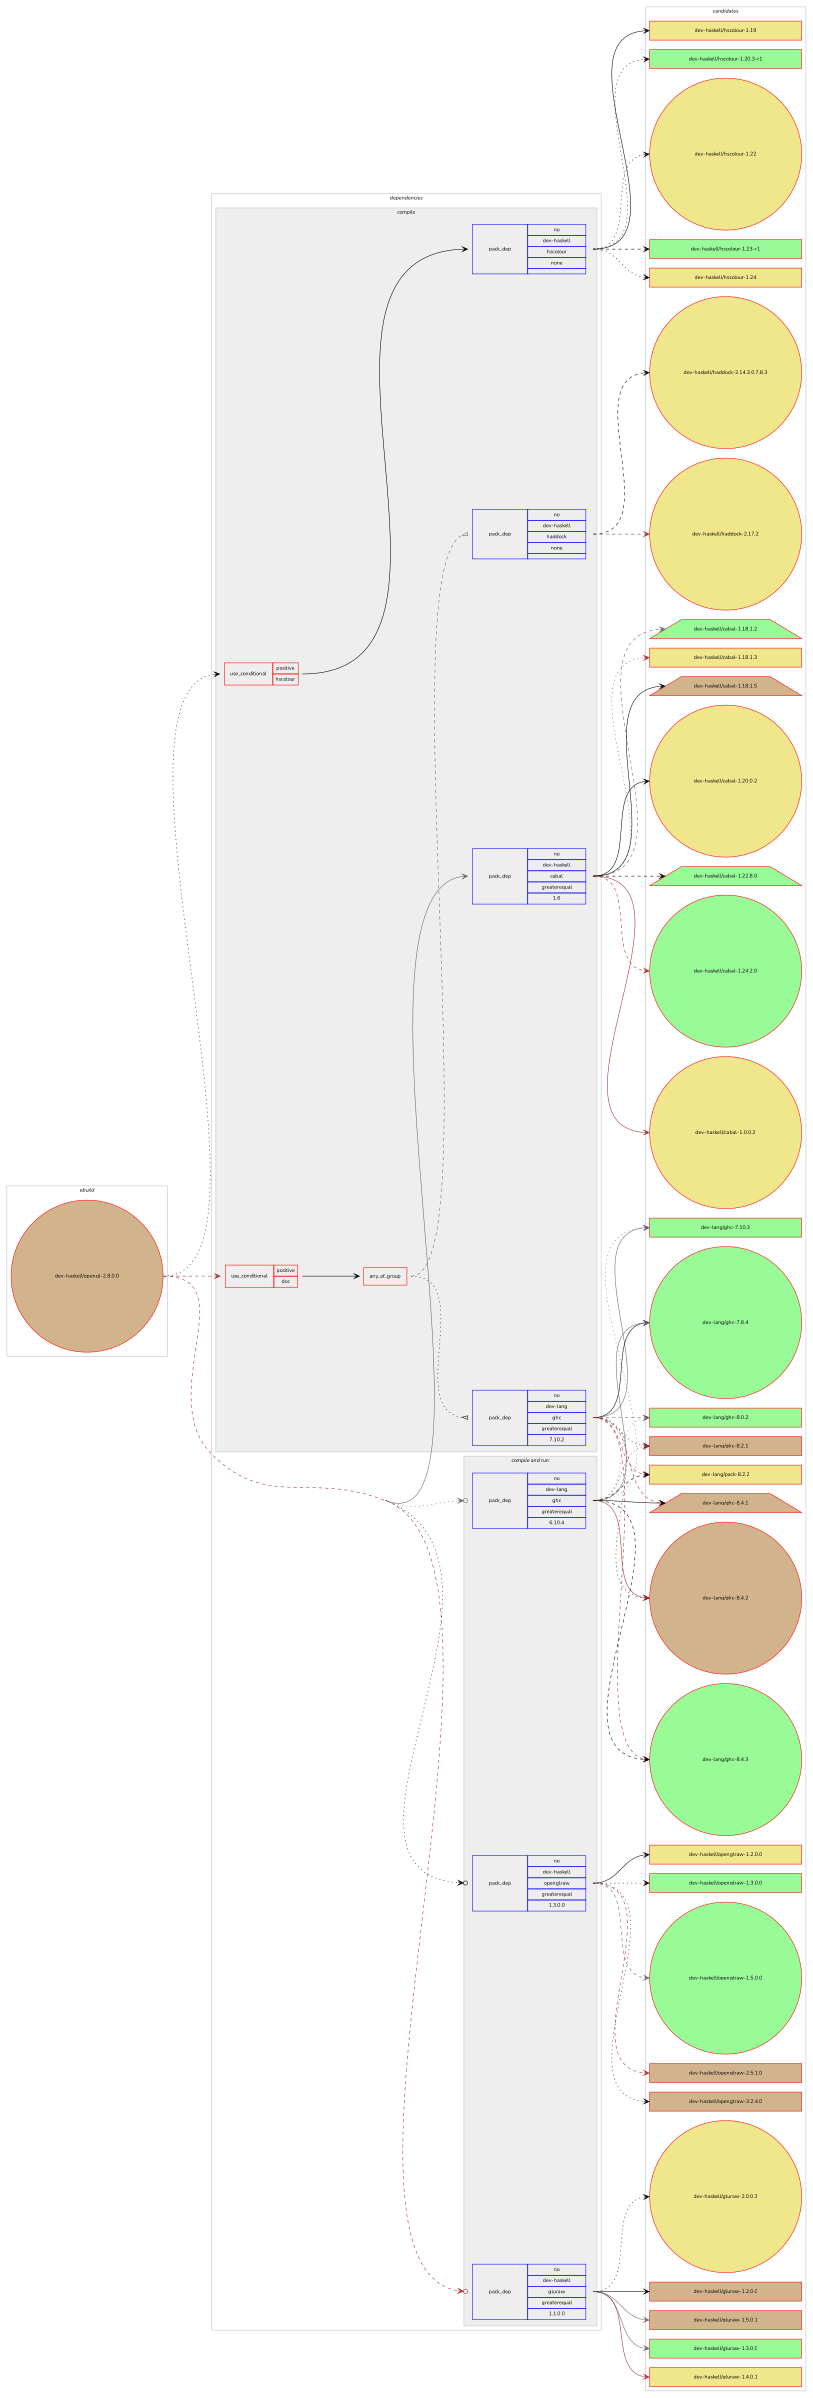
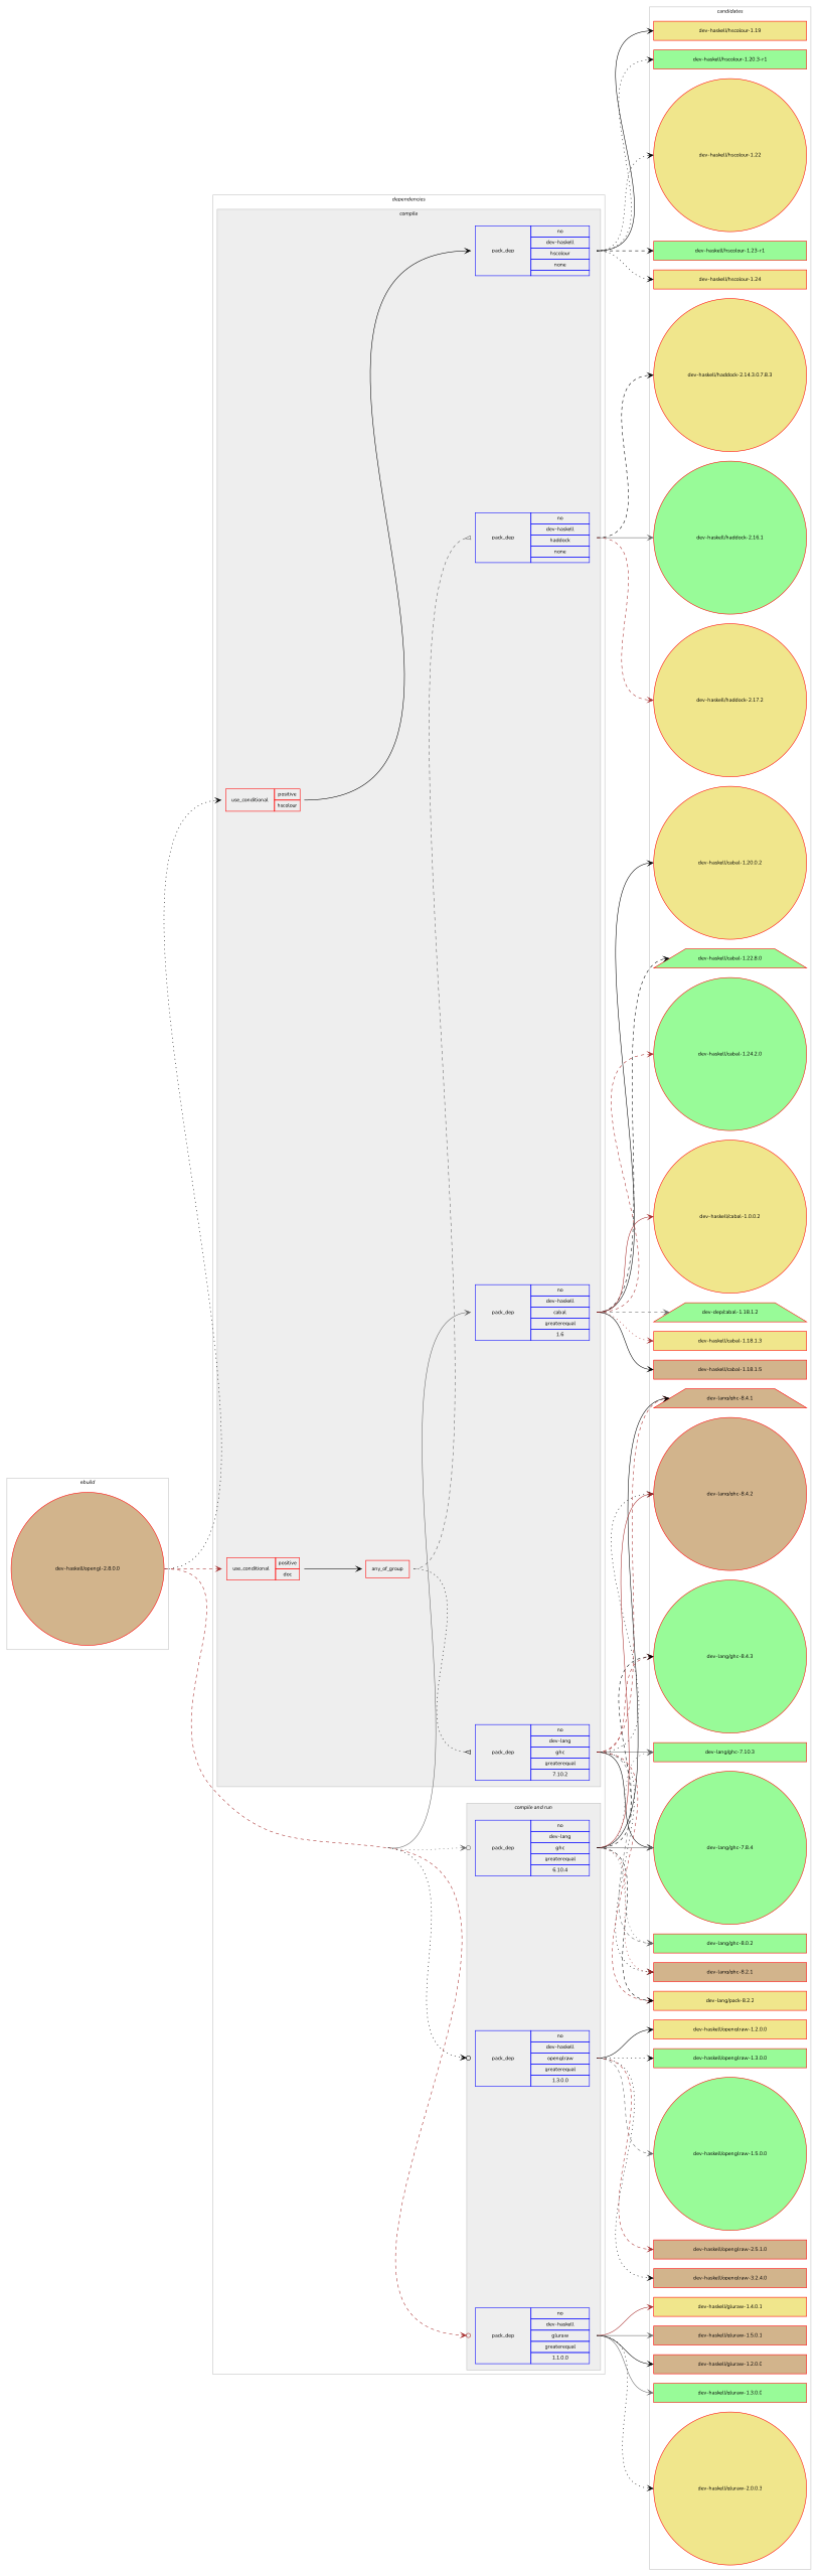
  digraph {
    compound=true
    concentrate=true
    fontname=Nunito
    fontsize=10
    newrank=true
    rankdir=LR
    ranksep=1.5
    node [color=red fillcolor=palegreen fontname=Nunito fontsize=10 shape=box style=filled]
    edge [arrowhead=vee color=black fontname=Nunito headport=w style=solid tailport=e weight=100]
    n1 [fillcolor=tan label="dev-haskell/opengl-2.8.0.0" shape=circle width=4]
    n2 [color=blue label=<<TABLE BORDER="0" CELLBORDER="1" CELLSPACING="0" CELLPADDING="4" WIDTH="220"><TR><TD ROWSPAN="6" CELLPADDING="30">pack_dep</TD></TR><TR><TD WIDTH="110">no</TD></TR><TR><TD>dev-haskell</TD></TR><TR><TD>haddock</TD></TR><TR><TD>none</TD></TR><TR><TD></TD></TR></TABLE>> shape=none fillcolor="" style=""]
    n3 [color=blue label=<<TABLE BORDER="0" CELLBORDER="1" CELLSPACING="0" CELLPADDING="4" WIDTH="220"><TR><TD ROWSPAN="6" CELLPADDING="30">pack_dep</TD></TR><TR><TD WIDTH="110">no</TD></TR><TR><TD>dev-lang</TD></TR><TR><TD>ghc</TD></TR><TR><TD>greaterequal</TD></TR><TR><TD>7.10.2</TD></TR></TABLE>> shape=none fillcolor="" style=""]
    n4 [label=<<TABLE BORDER="0" CELLBORDER="1" CELLSPACING="0" CELLPADDING="4"><TR><TD CELLPADDING="10">any_of_group</TD></TR></TABLE>> shape=none fillcolor="" style=""]
    n5 [label=<<TABLE BORDER="0" CELLBORDER="1" CELLSPACING="0" CELLPADDING="4"><TR><TD ROWSPAN="3" CELLPADDING="10">use_conditional</TD></TR><TR><TD>positive</TD></TR><TR><TD>doc</TD></TR></TABLE>> shape=none fillcolor="" style=""]
    n6 [color=blue label=<<TABLE BORDER="0" CELLBORDER="1" CELLSPACING="0" CELLPADDING="4" WIDTH="220"><TR><TD ROWSPAN="6" CELLPADDING="30">pack_dep</TD></TR><TR><TD WIDTH="110">no</TD></TR><TR><TD>dev-haskell</TD></TR><TR><TD>hscolour</TD></TR><TR><TD>none</TD></TR><TR><TD></TD></TR></TABLE>> shape=none fillcolor="" style=""]
    n7 [label=<<TABLE BORDER="0" CELLBORDER="1" CELLSPACING="0" CELLPADDING="4"><TR><TD ROWSPAN="3" CELLPADDING="10">use_conditional</TD></TR><TR><TD>positive</TD></TR><TR><TD>hscolour</TD></TR></TABLE>> shape=none fillcolor="" style=""]
    n8 [color=blue label=<<TABLE BORDER="0" CELLBORDER="1" CELLSPACING="0" CELLPADDING="4" WIDTH="220"><TR><TD ROWSPAN="6" CELLPADDING="30">pack_dep</TD></TR><TR><TD WIDTH="110">no</TD></TR><TR><TD>dev-haskell</TD></TR><TR><TD>cabal</TD></TR><TR><TD>greaterequal</TD></TR><TR><TD>1.6</TD></TR></TABLE>> shape=none fillcolor="" style=""]
    n9 [color=blue label=<<TABLE BORDER="0" CELLBORDER="1" CELLSPACING="0" CELLPADDING="4" WIDTH="220"><TR><TD ROWSPAN="6" CELLPADDING="30">pack_dep</TD></TR><TR><TD WIDTH="110">no</TD></TR><TR><TD>dev-haskell</TD></TR><TR><TD>gluraw</TD></TR><TR><TD>greaterequal</TD></TR><TR><TD>1.1.0.0</TD></TR></TABLE>> shape=none fillcolor="" style=""]
    n10 [color=blue label=<<TABLE BORDER="0" CELLBORDER="1" CELLSPACING="0" CELLPADDING="4" WIDTH="220"><TR><TD ROWSPAN="6" CELLPADDING="30">pack_dep</TD></TR><TR><TD WIDTH="110">no</TD></TR><TR><TD>dev-haskell</TD></TR><TR><TD>openglraw</TD></TR><TR><TD>greaterequal</TD></TR><TR><TD>1.3.0.0</TD></TR></TABLE>> shape=none fillcolor="" style=""]
    n11 [color=blue label=<<TABLE BORDER="0" CELLBORDER="1" CELLSPACING="0" CELLPADDING="4" WIDTH="220"><TR><TD ROWSPAN="6" CELLPADDING="30">pack_dep</TD></TR><TR><TD WIDTH="110">no</TD></TR><TR><TD>dev-lang</TD></TR><TR><TD>ghc</TD></TR><TR><TD>greaterequal</TD></TR><TR><TD>6.10.4</TD></TR></TABLE>> shape=none fillcolor="" style=""]
    n12 [fillcolor=khaki label="dev-haskell/haddock-2.14.3.0.7.8.3" shape=circle width=4]
+   n13 [label="dev-haskell/haddock-2.16.1" shape=circle width=4]
    n14 [fillcolor=khaki label="dev-haskell/haddock-2.17.2" shape=circle width=4]
    n15 [label="dev-lang/ghc-7.10.3" width=4]
    n16 [label="dev-lang/ghc-7.8.4" shape=circle width=4]
    n17 [label="dev-lang/ghc-8.0.2" width=4]
    n18 [fillcolor=tan label="dev-lang/ghc-8.2.1" width=4]
    n19 [fillcolor=khaki label="dev-lang/pack-8.2.2" width=4]
    n20 [fillcolor=tan label="dev-lang/ghc-8.4.1" shape=trapezium width=4]
    n21 [fillcolor=tan label="dev-lang/ghc-8.4.2" shape=circle width=4]
    n22 [label="dev-lang/ghc-8.4.3" shape=circle width=4]
    n23 [fillcolor=khaki label="dev-haskell/hscolour-1.19" width=4]
    n24 [label="dev-haskell/hscolour-1.20.3-r1" width=4]
    n25 [fillcolor=khaki label="dev-haskell/hscolour-1.22" shape=circle width=4]
    n26 [label="dev-haskell/hscolour-1.23-r1" width=4]
    n27 [fillcolor=khaki label="dev-haskell/hscolour-1.24" width=4]
-   n28 [label="dev-haskell/cabal-1.18.1.2" shape=trapezium width=4]
+   n28 [label="dev-dep/cabal-1.18.1.2" shape=trapezium width=4]
    n29 [fillcolor=khaki label="dev-haskell/cabal-1.18.1.3" width=4]
-   n30 [fillcolor=tan label="dev-haskell/cabal-1.18.1.5" shape=trapezium width=4]
+   n30 [fillcolor=tan label="dev-haskell/cabal-1.18.1.5" width=4]
    n31 [fillcolor=khaki label="dev-haskell/cabal-1.20.0.2" shape=circle width=4]
    n32 [label="dev-haskell/cabal-1.22.8.0" shape=trapezium width=4]
    n33 [label="dev-haskell/cabal-1.24.2.0" shape=circle width=4]
    n34 [fillcolor=khaki label="dev-haskell/cabal-1.0.0.2" shape=circle width=4]
    n35 [fillcolor=tan label="dev-haskell/gluraw-1.2.0.0" width=4]
    n36 [label="dev-haskell/gluraw-1.3.0.0" width=4]
    n37 [fillcolor=khaki label="dev-haskell/gluraw-1.4.0.1" width=4]
    n38 [fillcolor=tan label="dev-haskell/gluraw-1.5.0.1" width=4]
    n39 [fillcolor=khaki label="dev-haskell/gluraw-2.0.0.3" shape=circle width=4]
    n40 [fillcolor=khaki label="dev-haskell/openglraw-1.2.0.0" width=4]
    n41 [label="dev-haskell/openglraw-1.3.0.0" width=4]
    n42 [label="dev-haskell/openglraw-1.5.0.0" shape=circle width=4]
    n43 [fillcolor=tan label="dev-haskell/openglraw-2.5.1.0" width=4]
    n44 [fillcolor=tan label="dev-haskell/openglraw-3.2.4.0" width=4]
    subgraph cluster_1 {
      color=gray
      label=<<i>dependencies</i>>
      subgraph cluster_2 {
        color=gray
        fillcolor="#eeeeee"
        label=<<i>compile</i>>
        style=filled
        subgraph sub_3 {
          color=gray
          fillcolor="#eeeeee"
          label=<<i>compile</i>>
          style=filled
          n5
          subgraph sub_4 {
            color=gray
            fillcolor="#eeeeee"
            label=<<i>compile</i>>
            style=filled
            n4
            subgraph sub_5 {
              color=gray
              fillcolor="#eeeeee"
              label=<<i>compile</i>>
              style=filled
              n2
            }
            subgraph sub_6 {
              color=gray
              fillcolor="#eeeeee"
              label=<<i>compile</i>>
              style=filled
              n3
            }
          }
        }
        subgraph sub_7 {
          color=gray
          fillcolor="#eeeeee"
          label=<<i>compile</i>>
          style=filled
          n7
          subgraph sub_8 {
            color=gray
            fillcolor="#eeeeee"
            label=<<i>compile</i>>
            style=filled
            n6
          }
        }
        subgraph sub_9 {
          color=gray
          fillcolor="#eeeeee"
          label=<<i>compile</i>>
          style=filled
          n8
        }
      }
      subgraph cluster_10 {
        color=gray
        fillcolor="#eeeeee"
        label=<<i>compile and run</i>>
        style=filled
        subgraph sub_11 {
          color=gray
          fillcolor="#eeeeee"
          label=<<i>compile and run</i>>
          style=filled
          n9
        }
        subgraph sub_12 {
          color=gray
          fillcolor="#eeeeee"
          label=<<i>compile and run</i>>
          style=filled
          n10
        }
        subgraph sub_13 {
          color=gray
          fillcolor="#eeeeee"
          label=<<i>compile and run</i>>
          style=filled
          n11
        }
      }
      subgraph cluster_14 {
        color=gray
        fillcolor="#eeeeee"
        label=<<i>run</i>>
        style=filled
      }
    }
    subgraph cluster_15 {
      color=gray
      label=<<i>ebuild</i>>
      rank=same
      n1
    }
    subgraph cluster_16 {
      color=gray
      label=<<i>candidates</i>>
      rank=same
      subgraph sub_17 {
        color=black
        label=<<i>candidates</i>>
        nodesep=1
        rank=same
        n12
+       n13
        n14
      }
      subgraph sub_18 {
        color=black
        label=<<i>candidates</i>>
        nodesep=1
        rank=same
        n15
        n16
        n17
        n18
        n19
        n20
        n21
        n22
      }
      subgraph sub_19 {
        color=black
        label=<<i>candidates</i>>
        nodesep=1
        rank=same
        n23
        n24
        n25
        n26
        n27
      }
      subgraph sub_20 {
        color=black
        label=<<i>candidates</i>>
        nodesep=1
        rank=same
        n28
        n29
        n30
        n31
        n32
        n33
        n34
      }
      subgraph sub_21 {
        color=black
        label=<<i>candidates</i>>
        nodesep=1
        rank=same
        n35
        n36
        n37
        n38
        n39
      }
      subgraph sub_22 {
        color=black
        label=<<i>candidates</i>>
        nodesep=1
        rank=same
        n40
        n41
        n42
        n43
        n44
      }
      subgraph sub_23 {
        color=black
        label=<<i>candidates</i>>
        nodesep=1
        rank=same
        n15
        n16
        n17
        n18
        n19
        n20
        n21
        n22
      }
    }
    n1 -> n5 [color=brown style=dashed weight=20]
    n1 -> n7 [style=dotted weight=20]
    n1 -> n8 [color=gray40 weight=20]
    n1 -> n9 [arrowhead=odotvee color=brown style=dashed weight=20]
    n1 -> n10 [arrowhead=odotvee style=dotted weight=20]
    n1 -> n11 [arrowhead=odotvee color=gray40 style=dotted weight=20]
    n2 -> n12 [style=dashed]
+   n2 -> n13 [color=gray40]
    n2 -> n14 [color=brown style=dashed]
    n3 -> n15 [color=gray40]
    n3 -> n16
    n3 -> n17 [color=gray40 style=dashed]
    n3 -> n18 [style=dotted]
    n3 -> n19 [color=brown style=dashed]
    n3 -> n20 [color=brown style=dashed]
    n3 -> n21 [style=dotted]
    n3 -> n22 [color=brown style=dashed]
    n4 -> n2 [arrowhead=oinv color=gray40 style=dashed weight=20]
    n4 -> n3 [arrowhead=oinv style=dotted weight=20]
    n5 -> n4 [weight=20]
    n6 -> n23
    n6 -> n24 [style=dotted]
    n6 -> n25 [style=dotted]
    n6 -> n26 [style=dashed]
    n6 -> n27 [style=dotted]
    n7 -> n6 [weight=20]
    n8 -> n28 [color=gray40 style=dashed]
    n8 -> n29 [color=brown style=dotted]
    n8 -> n30
    n8 -> n31
    n8 -> n32 [style=dashed]
    n8 -> n33 [color=brown style=dashed]
    n8 -> n34 [color=brown]
    n9 -> n35
    n9 -> n36 [color=gray40]
    n9 -> n37 [color=brown]
    n9 -> n38 [color=gray40]
    n9 -> n39 [style=dotted]
    n10 -> n40
    n10 -> n41 [style=dotted]
    n10 -> n42 [color=gray40 style=dashed]
    n10 -> n43 [color=brown style=dashed]
    n10 -> n44 [style=dotted]
    n11 -> n15 [color=gray40 style=dotted]
    n11 -> n16 [color=gray40]
    n11 -> n17 [color=gray40 style=dotted]
    n11 -> n18 [color=brown style=dotted]
    n11 -> n19 [style=dashed]
    n11 -> n20
    n11 -> n21 [color=brown]
    n11 -> n22 [style=dashed]
  }
